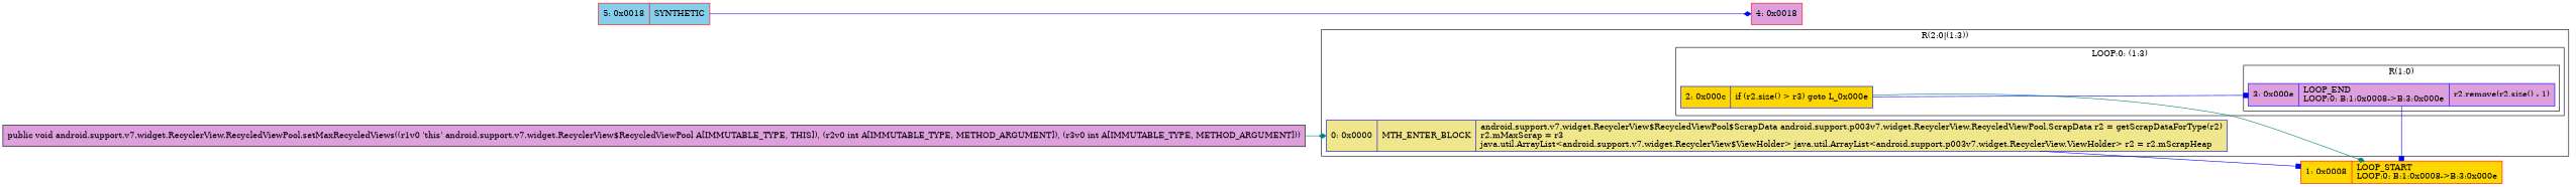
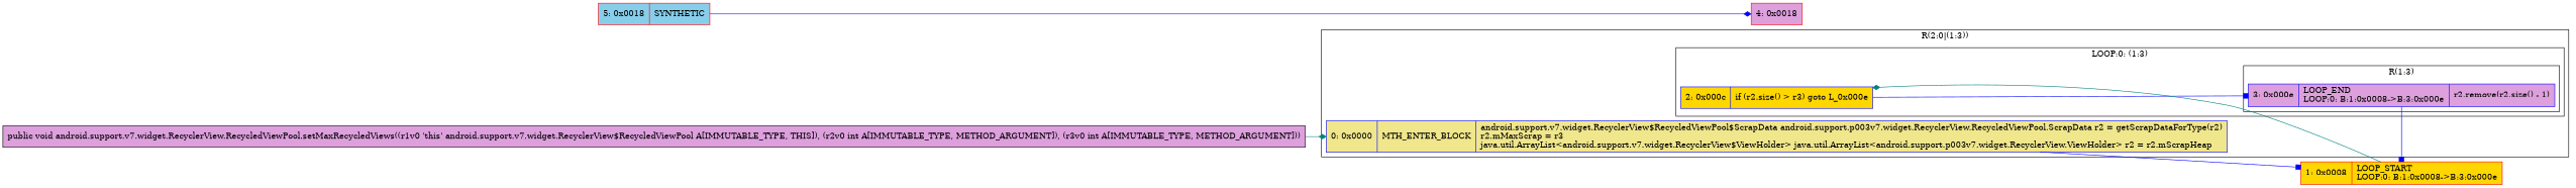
  digraph {
    rankdir=LR
    node [color=blue fillcolor=plum shape=record style=filled]
    edge [arrowhead=box color=blue]
    n1 [label="{3\:\ 0x000e|LOOP_END\lLOOP:0: B:1:0x0008\-\>B:3:0x000e\l|r2.remove(r2.size() \- 1)\l}"]
    n2 [fillcolor=gold label="{2\:\ 0x000c|if (r2.size() \> r3) goto L_0x000e\l}"]
    n3 [fillcolor=khaki label="{0\:\ 0x0000|MTH_ENTER_BLOCK\l|android.support.v7.widget.RecyclerView$RecycledViewPool$ScrapData android.support.p003v7.widget.RecyclerView.RecycledViewPool.ScrapData r2 = getScrapDataForType(r2)\lr2.mMaxScrap = r3\ljava.util.ArrayList\<android.support.v7.widget.RecyclerView$ViewHolder\> java.util.ArrayList\<android.support.p003v7.widget.RecyclerView.ViewHolder\> r2 = r2.mScrapHeap\l}"]
    n4 [color=red fillcolor=gold label="{1\:\ 0x0008|LOOP_START\lLOOP:0: B:1:0x0008\-\>B:3:0x000e\l}"]
    n5 [color=red fillcolor=skyblue label="{5\:\ 0x0018|SYNTHETIC\l}"]
    n6 [color=red label="{4\:\ 0x0018}"]
    n7 [label="{public void android.support.v7.widget.RecyclerView.RecycledViewPool.setMaxRecycledViews((r1v0 'this' android.support.v7.widget.RecyclerView$RecycledViewPool A[IMMUTABLE_TYPE, THIS]), (r2v0 int A[IMMUTABLE_TYPE, METHOD_ARGUMENT]), (r3v0 int A[IMMUTABLE_TYPE, METHOD_ARGUMENT])) }" color=""]
    subgraph cluster_1 {
      label="R(2:0|(1:3))"
      n3
      subgraph cluster_2 {
        label="LOOP:0: (1:3)"
        n2
        subgraph cluster_3 {
-         label="R(1:0)"
+         label="R(1:3)"
          n1
        }
      }
    }
    n1 -> n4
    n2 -> n1
    n3 -> n4
-   n2 -> n4 [arrowhead=diamond color=teal]
+   n4 -> n2 [arrowhead=diamond color=teal]
    n5 -> n6 [arrowhead=diamond]
    n7 -> n3 [arrowhead=diamond color=teal]
  }
